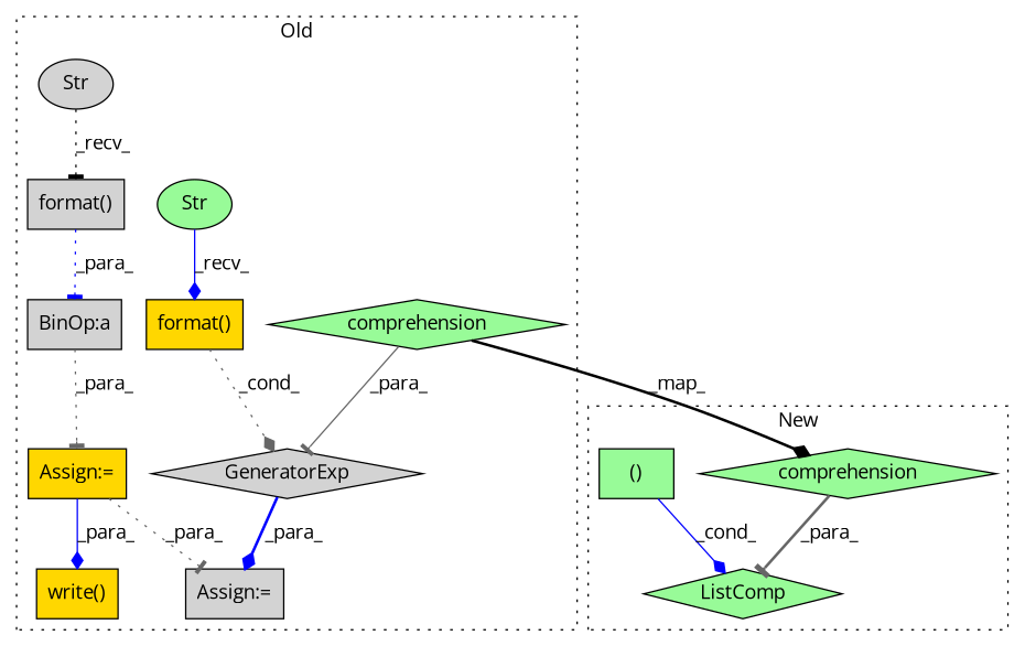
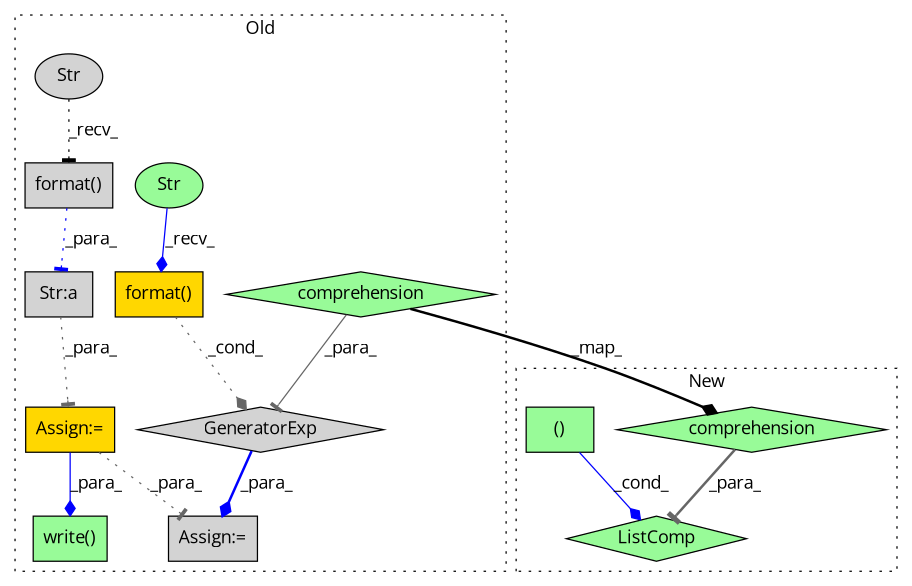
  digraph {
    fontname="Open Sans"
    node [a=75 fillcolor=lightgrey fontname="Open Sans" l=3 s=10956 shape=box style=filled]
    edge [arrowhead=tee color=gray40 fontname="Open Sans" style=dotted]
-   n1 [fillcolor=gold l="8,1" label="write()" s="11059,11070"]
-   n2 [a=82 label="BinOp:a" s=10817]
+   n1 [fillcolor=palegreen l="8,1" label="write()" s="11059,11070"]
+   n2 [a=82 label="Str:a" s=10817]
    n3 [l="64,1" label="format()" s="10820,10918"]
    n4 [a=66 l=43 label=Str s=10820 shape=ellipse]
    n5 [a=68 l=4 label="Assign:=" s=10931]
    n6 [a=45 fillcolor=palegreen label=comprehension s=11004 shape=diamond]
    n7 [a=55 l=14 label=GeneratorExp shape=diamond]
    n8 [fillcolor=gold l="22,1" label="format()" s="10956,10990"]
    n9 [a=66 fillcolor=palegreen l=14 label=Str shape=ellipse]
    n10 [a=68 fillcolor=gold label="Assign:=" s=10810]
    n11 [a=106 fillcolor=palegreen l=87 label=ListComp s=10585 shape=diamond]
    n12 [a=54 fillcolor=palegreen l=11 label="()" s=10601]
    n13 [a=45 fillcolor=palegreen label=comprehension s=10626 shape=diamond]
    subgraph cluster_1 {
      label=Old
      style=dotted
      n1
      n2
      n3
      n4
      n5
      n6
      n7
      n8
      n9
      n10
    }
    subgraph cluster_2 {
      label=New
      style=dotted
      n11
      n12
      n13
    }
    n2 -> n10 [label=_para_]
    n3 -> n2 [color=blue label=_para_]
    n4 -> n3 [color=black label=_recv_]
    n6 -> n7 [label=_para_ style=solid]
    n6 -> n13 [arrowhead=diamond color=black label=_map_ style=bold]
    n7 -> n5 [arrowhead=diamond color=blue label=_para_ style=bold]
    n8 -> n7 [arrowhead=diamond label=_cond_]
    n9 -> n8 [arrowhead=diamond color=blue label=_recv_ style=solid]
    n10 -> n1 [arrowhead=diamond color=blue label=_para_ style=solid]
    n10 -> n5 [label=_para_]
    n12 -> n11 [arrowhead=diamond color=blue label=_cond_ style=solid]
    n13 -> n11 [label=_para_ style=bold]
  }
